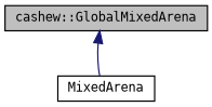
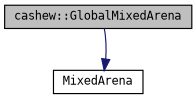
  digraph {
    fontname="DejaVu Sans Mono"
    node [color=black fontname="DejaVu Sans Mono" fontsize=10 shape=record style=filled]
    n1 [fillcolor=grey75 fontcolor=black height=0.2 label="cashew::GlobalMixedArena" width=0.4]
    n2 [fillcolor=white height=0.2 label=MixedArena width=0.4]
-   n1 -> n2 [color=midnightblue dir=back fontname="DejaVu Sans Mono" fontsize=10 labelfontname=Helvetica labelfontsize=10 style=solid]
+   n2 -> n1 [color=midnightblue dir=back fontname="DejaVu Sans Mono" fontsize=10 labelfontname=Helvetica labelfontsize=10 style=solid]
  }
